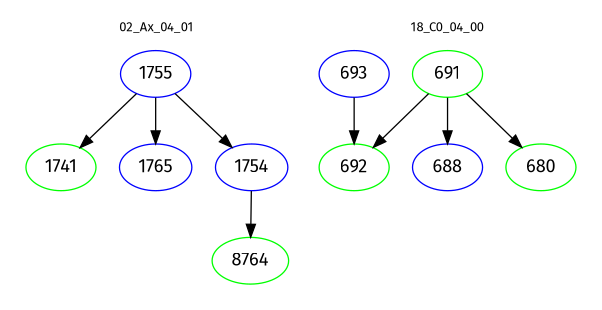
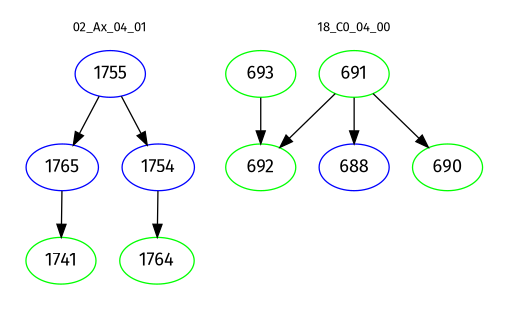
  digraph {
    fontname="Fira Sans"
    node [color=blue fontname="Fira Sans"]
    edge [color=black fontname="Fira Sans"]
    n1 [label=1755]
    n2 [color=green label=1741]
    n3 [label=1765]
    n4 [label=1754]
-   n5 [color=green label=8764]
+   n5 [color=green label=1764]
    n6 [color=green label=691]
    n7 [label=688]
-   n8 [label=693]
-   n9 [color=green label=680]
+   n8 [color=green label=693]
+   n9 [color=green label=690]
    n10 [color=green label=692]
    subgraph cluster_1 {
      color=white
      fontsize=10
      label="02_Ax_04_01"
      n1
      n2
      n3
      n4
      n5
    }
    subgraph cluster_2 {
      color=white
      fontsize=10
      label="18_C0_04_00"
      n6
      n7
      n8
      n9
      n10
    }
-   n1 -> n2
+   n3 -> n2
    n1 -> n3
    n1 -> n4
    n4 -> n5
    n6 -> n7
    n6 -> n9
    n6 -> n10
    n8 -> n10
  }
